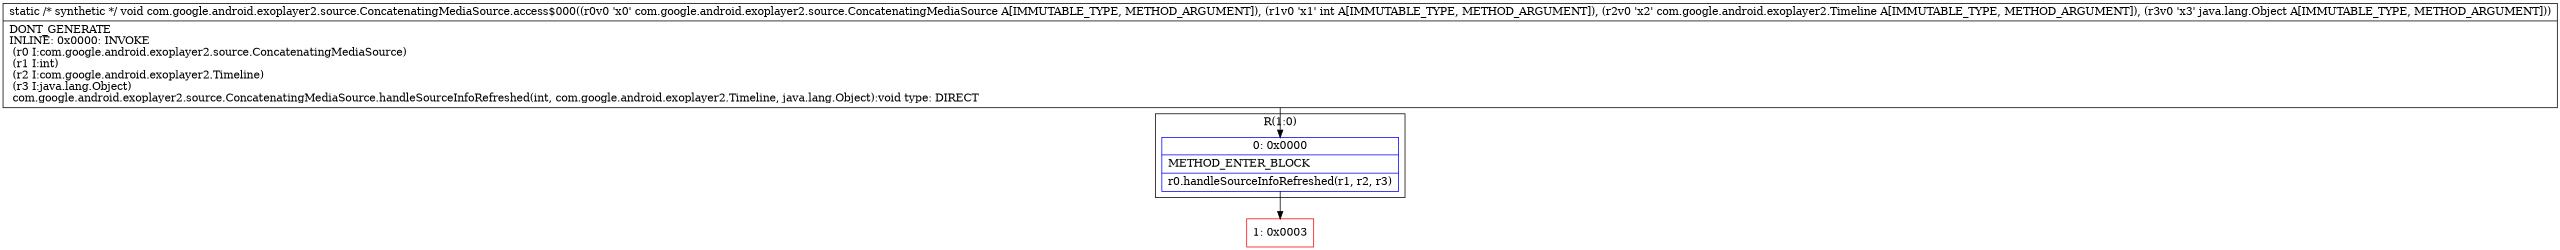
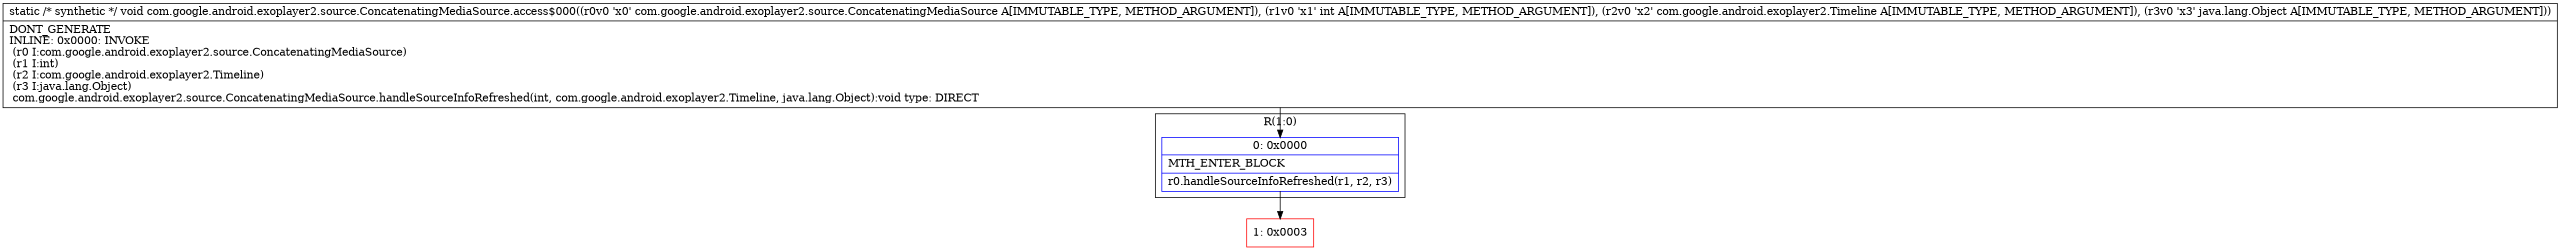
  digraph {
    fontname="DejaVu Serif"
    node [shape=record fontname="DejaVu Serif"]
    edge [fontname="DejaVu Serif"]
-   n1 [color=blue label="{0\:\ 0x0000|METHOD_ENTER_BLOCK\l|r0.handleSourceInfoRefreshed(r1, r2, r3)\l}"]
+   n1 [color=blue label="{0\:\ 0x0000|MTH_ENTER_BLOCK\l|r0.handleSourceInfoRefreshed(r1, r2, r3)\l}"]
    n2 [color=red label="{1\:\ 0x0003}"]
    n3 [label="{static \/* synthetic *\/ void com.google.android.exoplayer2.source.ConcatenatingMediaSource.access$000((r0v0 'x0' com.google.android.exoplayer2.source.ConcatenatingMediaSource A[IMMUTABLE_TYPE, METHOD_ARGUMENT]), (r1v0 'x1' int A[IMMUTABLE_TYPE, METHOD_ARGUMENT]), (r2v0 'x2' com.google.android.exoplayer2.Timeline A[IMMUTABLE_TYPE, METHOD_ARGUMENT]), (r3v0 'x3' java.lang.Object A[IMMUTABLE_TYPE, METHOD_ARGUMENT]))  | DONT_GENERATE\lINLINE: 0x0000: INVOKE  \l  (r0 I:com.google.android.exoplayer2.source.ConcatenatingMediaSource)\l  (r1 I:int)\l  (r2 I:com.google.android.exoplayer2.Timeline)\l  (r3 I:java.lang.Object)\l com.google.android.exoplayer2.source.ConcatenatingMediaSource.handleSourceInfoRefreshed(int, com.google.android.exoplayer2.Timeline, java.lang.Object):void type: DIRECT\l}"]
    subgraph cluster_1 {
      label="R(1:0)"
      n1
    }
    n1 -> n2
    n3 -> n1
  }
